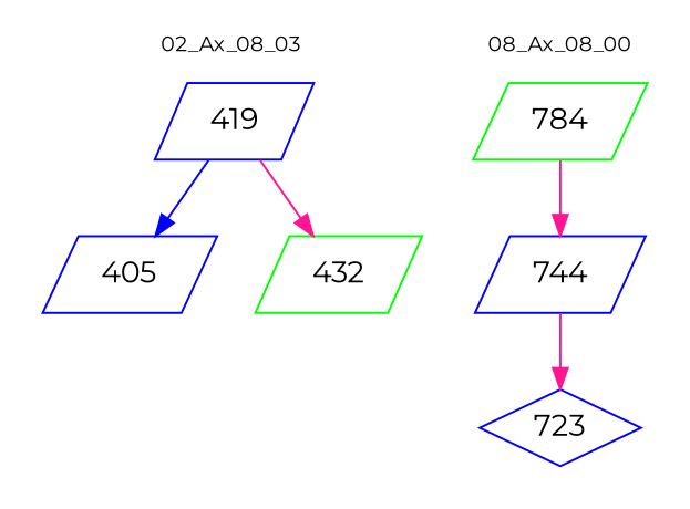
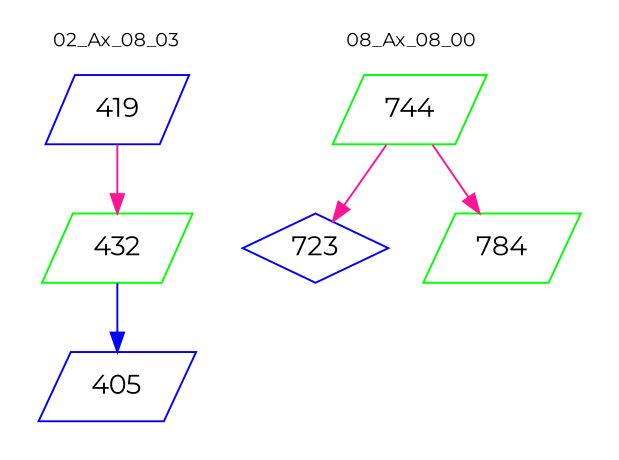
  digraph {
    fontname=Montserrat
    node [color=blue fontname=Montserrat shape=parallelogram]
    edge [color=deeppink fontname=Montserrat]
    n1 [label=419]
    n2 [label=405]
    n3 [color=green label=432]
-   n4 [label=744]
+   n4 [color=green label=744]
    n5 [label=723 shape=diamond]
    n6 [color=green label=784]
    subgraph cluster_1 {
      color=white
      fontsize=10
      label="02_Ax_08_03"
      n1
      n2
      n3
    }
    subgraph cluster_2 {
      color=white
      fontsize=10
      label="08_Ax_08_00"
      n4
      n5
      n6
    }
-   n1 -> n2 [color=blue]
+   n3 -> n2 [color=blue]
    n1 -> n3
    n4 -> n5
-   n6 -> n4
+   n4 -> n6
  }
